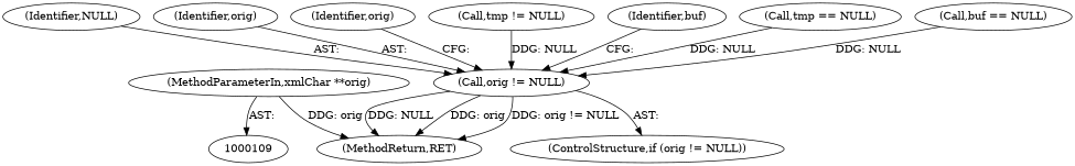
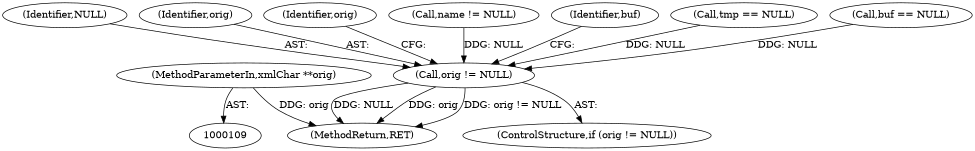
  digraph {
    n1 [label="(MethodParameterIn,xmlChar **orig)"]
    n2 [label="(MethodReturn,RET)"]
    1000109
    n4 [label="(Call,orig != NULL)"]
    n5 [label="(ControlStructure,if (orig != NULL))"]
    n6 [label="(Identifier,NULL)"]
    n7 [label="(Identifier,orig)"]
    n8 [label="(Identifier,orig)"]
-   n9 [label="(Call,tmp != NULL)"]
+   n9 [label="(Call,name != NULL)"]
    n10 [label="(Identifier,buf)"]
    n11 [label="(Call,tmp == NULL)"]
    n12 [label="(Call,buf == NULL)"]
    n1 -> n2 [label="DDG: orig"]
    n1 -> 1000109 [label="AST: "]
    n4 -> n2 [label="DDG: NULL"]
    n4 -> n2 [label="DDG: orig"]
    n4 -> n2 [label="DDG: orig != NULL"]
    n4 -> n5 [label="AST: "]
    n6 -> n4 [label="AST: "]
    n7 -> n4 [label="AST: "]
    n8 -> n4 [label="CFG: "]
    n9 -> n4 [label="DDG: NULL"]
    n10 -> n4 [label="CFG: "]
    n11 -> n4 [label="DDG: NULL"]
    n12 -> n4 [label="DDG: NULL"]
  }
